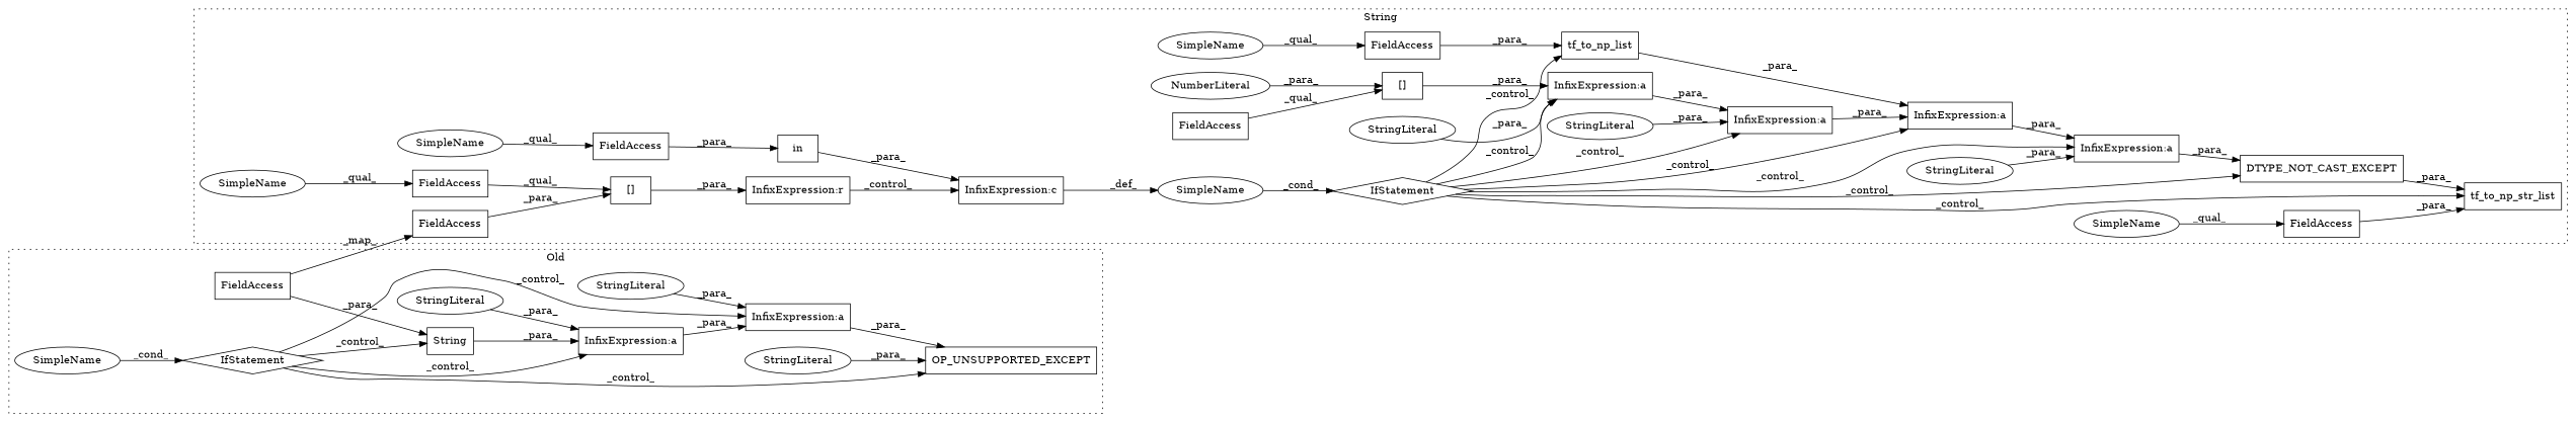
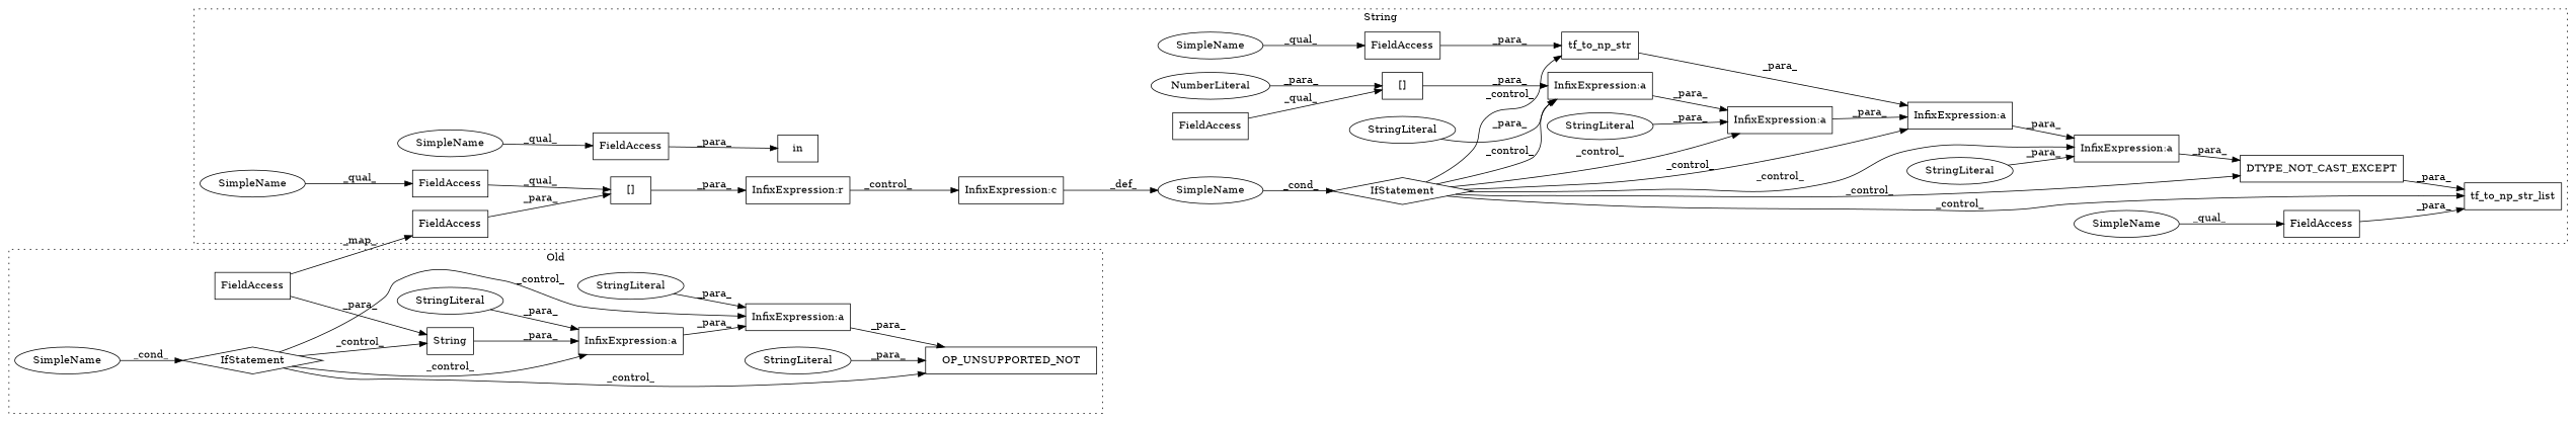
  digraph {
    rankdir=LR
    node [a=27 l=3 shape=box]
    n1 [a=32 l="7,1" label=String s="975,989"]
    n2 [label="InfixExpression:a" s=972]
    n3 [a=42 label=SimpleName shape=ellipse l=""]
-   n4 [a=32 l="22,1" label=OP_UNSUPPORTED_EXCEPT s="931,1015"]
+   n4 [a=32 l="22,1" label=OP_UNSUPPORTED_NOT s="931,1015"]
    n5 [a=45 l=12 label=StringLiteral s=1003 shape=ellipse]
    n6 [a=45 l=18 label=StringLiteral s=954 shape=ellipse]
    n7 [a=22 l=7 label=FieldAccess s=982]
    n8 [a=25 l="8,2" label=IfStatement s="873,911" shape=diamond]
    n9 [label="InfixExpression:a" s=991]
    n10 [a=45 l=8 label=StringLiteral s=994 shape=ellipse]
    n11 [a=32 l="22,1" label=DTYPE_NOT_CAST_EXCEPT s="1020,1220"]
    n12 [label="InfixExpression:a" s=1077]
    n13 [label="InfixExpression:a" s=1059]
    n14 [label="InfixExpression:a" s=1150]
    n15 [label="InfixExpression:a" s=1100]
    n16 [a=2 l="12,1" label="[]" s="1062,1075"]
    n17 [a=34 l=1 label=NumberLiteral s=1074 shape=ellipse]
    n18 [l=4 label="InfixExpression:c" s=965]
    n19 [a=32 l="18,1" label=tf_to_np_str_list s="1182,1219"]
    n20 [a=42 label=SimpleName shape=ellipse l=""]
-   n21 [a=32 l="13,1" label=tf_to_np_list s="1128,1148"]
+   n21 [a=32 l="13,1" label=tf_to_np_str s="1128,1148"]
    n22 [l=4 label="InfixExpression:r" s=991]
    n23 [a=2 l="13,1" label="[]" s="970,990"]
    n24 [a=22 l=11 label=FieldAccess s=1062]
    n25 [a=22 l=19 label=FieldAccess s=1200]
    n26 [a=45 l=14 label=StringLiteral s=1045 shape=ellipse]
    n27 [a=45 label=StringLiteral s=1153 shape=ellipse]
    n28 [a=45 l=19 label=StringLiteral s=1080 shape=ellipse]
    n29 [a=22 l=12 label=FieldAccess s=952]
    n30 [a=22 l=12 label=FieldAccess s=970]
    n31 [a=22 l=7 label=FieldAccess s=1141]
    n32 [a=22 l=7 label=FieldAccess s=983]
    n33 [a=25 l="4,2" label=IfStatement s="932,1000" shape=diamond]
    n34 [a=105 l=23 label=in s=941]
    n35 [a=42 l=1 label=SimpleName s=1141 shape=ellipse]
    n36 [a=42 label=SimpleName s=952 shape=ellipse]
    n37 [a=42 label=SimpleName s=970 shape=ellipse]
    n38 [a=42 label=SimpleName s=1200 shape=ellipse]
    subgraph cluster_1 {
      label=Old
      style=dotted
      n1
      n2
      n3
      n4
      n5
      n6
      n7
      n8
      n9
      n10
    }
    subgraph cluster_2 {
      label=String
      style=dotted
      n11
      n12
      n13
      n14
      n15
      n16
      n17
      n18
      n19
      n20
      n21
      n22
      n23
      n24
      n25
      n26
      n27
      n28
      n29
      n30
      n31
      n32
      n33
      n34
      n35
      n36
      n37
      n38
    }
    n1 -> n2 [label=_para_]
    n2 -> n9 [label=_para_]
    n3 -> n8 [label=_cond_]
    n5 -> n4 [label=_para_]
    n6 -> n2 [label=_para_]
    n7 -> n1 [label=_para_]
    n7 -> n32 [label=_map_]
    n8 -> n1 [label=_control_]
    n8 -> n2 [label=_control_]
    n8 -> n4 [label=_control_]
    n8 -> n9 [label=_control_]
    n9 -> n4 [label=_para_]
    n10 -> n9 [label=_para_]
    n11 -> n19 [label=_para_]
    n12 -> n15 [label=_para_]
    n13 -> n12 [label=_para_]
    n14 -> n11 [label=_para_]
    n15 -> n14 [label=_para_]
    n16 -> n13 [label=_para_]
    n17 -> n16 [label=_para_]
    n18 -> n20 [label=_def_]
    n20 -> n33 [label=_cond_]
    n21 -> n15 [label=_para_]
    n22 -> n18 [label=_control_]
    n23 -> n22 [label=_para_]
    n24 -> n16 [label=_qual_]
    n25 -> n19 [label=_para_]
    n26 -> n13 [label=_para_]
    n27 -> n14 [label=_para_]
    n28 -> n12 [label=_para_]
    n29 -> n34 [label=_para_]
    n30 -> n23 [label=_qual_]
    n31 -> n21 [label=_para_]
    n32 -> n23 [label=_para_]
    n33 -> n11 [label=_control_]
    n33 -> n12 [label=_control_]
    n33 -> n13 [label=_control_]
    n33 -> n14 [label=_control_]
    n33 -> n15 [label=_control_]
    n33 -> n19 [label=_control_]
    n33 -> n21 [label=_control_]
-   n34 -> n18 [label=_para_]
    n35 -> n31 [label=_qual_]
    n36 -> n29 [label=_qual_]
    n37 -> n30 [label=_qual_]
    n38 -> n25 [label=_qual_]
  }
